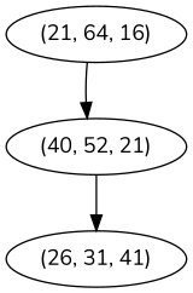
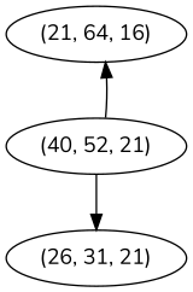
  digraph {
    fontname=Nunito
    node [fontname=Nunito]
    edge [fontname=Nunito]
    "(21, 64, 16)"
    "(40, 52, 21)"
-   "(26, 31, 21)" [label="(26, 31, 41)"]
-   "(21, 64, 16)" -> "(40, 52, 21)"
+   "(26, 31, 21)"
+   "(40, 52, 21)" -> "(21, 64, 16)"
    "(40, 52, 21)" -> "(26, 31, 21)"
  }
